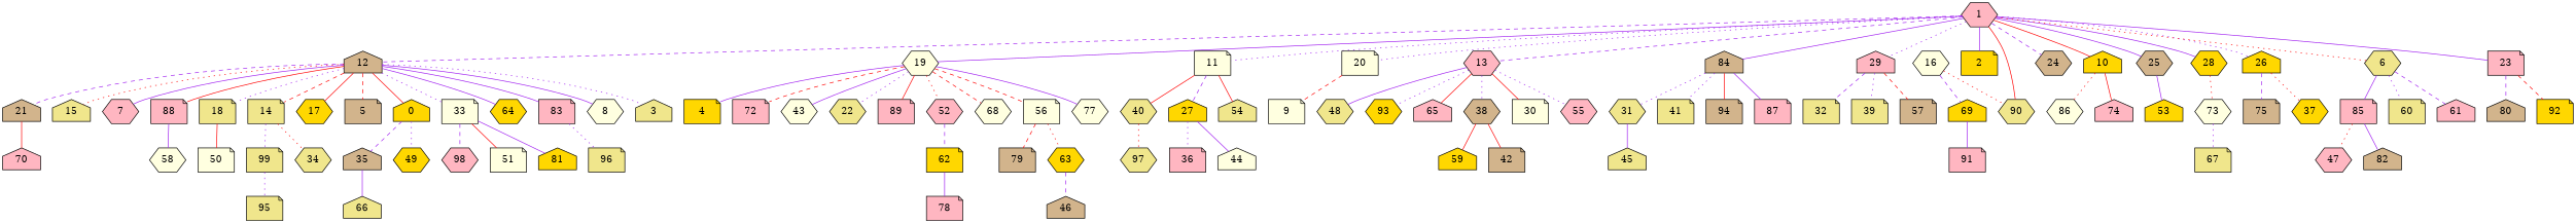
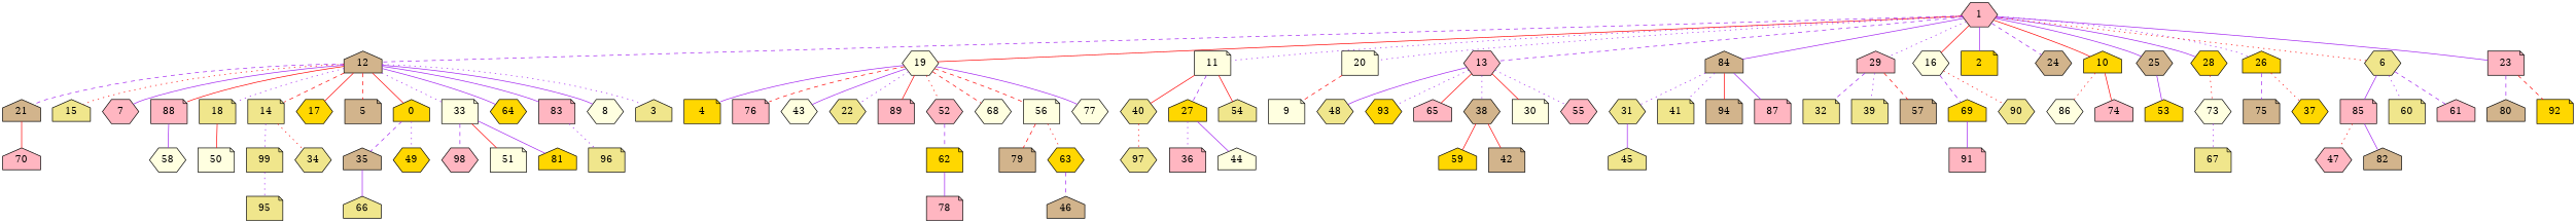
  strict graph {
    node [fillcolor=khaki shape=note style=filled]
    edge [color=purple style=solid]
    1 [fillcolor=lightpink shape=hexagon]
    12 [fillcolor=tan shape=house]
    19 [fillcolor=lightyellow shape=hexagon]
    11 [fillcolor=lightyellow]
    20 [fillcolor=lightyellow]
    13 [fillcolor=lightpink shape=hexagon]
    84 [fillcolor=tan shape=house]
    29 [fillcolor=lightpink shape=house]
    16 [fillcolor=lightyellow shape=hexagon]
    2 [fillcolor=gold]
    10 [fillcolor=gold shape=house]
    24 [fillcolor=tan shape=hexagon]
    25 [fillcolor=tan shape=hexagon]
    28 [fillcolor=gold shape=hexagon]
    26 [fillcolor=gold shape=house]
    6 [shape=hexagon]
    23 [fillcolor=lightpink]
    88 [fillcolor=lightpink]
    18
    14
    17 [fillcolor=gold shape=hexagon]
    5 [fillcolor=tan]
    0 [fillcolor=gold shape=house]
    33 [fillcolor=lightyellow]
    64 [fillcolor=gold shape=hexagon]
    83 [fillcolor=lightpink]
    8 [fillcolor=lightyellow shape=hexagon]
    3 [shape=house]
    21 [fillcolor=tan shape=house]
    15 [shape=house]
    7 [fillcolor=lightpink shape=hexagon]
-   72 [fillcolor=lightpink]
+   72 [fillcolor=lightpink label=76]
    43 [fillcolor=lightyellow shape=hexagon]
    22 [shape=hexagon]
    89 [fillcolor=lightpink]
    52 [fillcolor=lightpink shape=hexagon]
    68 [fillcolor=lightyellow shape=hexagon]
    56 [fillcolor=lightyellow]
    77 [fillcolor=lightyellow shape=hexagon]
    4 [fillcolor=gold]
    27 [fillcolor=gold shape=house]
    54 [shape=house]
    40 [shape=hexagon]
    9 [fillcolor=lightyellow]
    93 [fillcolor=gold shape=hexagon]
    65 [fillcolor=lightpink shape=house]
    38 [fillcolor=tan shape=hexagon]
    30 [fillcolor=lightyellow]
    55 [fillcolor=lightpink shape=hexagon]
    48 [shape=hexagon]
    87 [fillcolor=lightpink]
    31 [shape=hexagon]
    41
    94 [fillcolor=tan]
    39
    57 [fillcolor=tan]
    32
    69 [fillcolor=gold shape=house]
    90 [shape=hexagon]
    74 [fillcolor=lightpink shape=house]
    86 [fillcolor=lightyellow shape=hexagon]
    53 [fillcolor=gold shape=house]
    73 [fillcolor=lightyellow shape=hexagon]
    37 [fillcolor=gold shape=hexagon]
    75 [fillcolor=tan]
    60
    61 [fillcolor=lightpink shape=house]
    85 [fillcolor=lightpink]
    92 [fillcolor=gold]
    80 [fillcolor=tan shape=house]
    58 [fillcolor=lightyellow shape=hexagon]
    50 [fillcolor=lightyellow]
    99
    34 [shape=hexagon]
    35 [fillcolor=tan shape=house]
    49 [fillcolor=gold shape=hexagon]
    98 [fillcolor=lightpink shape=hexagon]
    51 [fillcolor=lightyellow]
    81 [fillcolor=gold shape=house]
    96
    70 [fillcolor=lightpink shape=house]
    62 [fillcolor=gold]
    79 [fillcolor=tan]
    63 [fillcolor=gold shape=hexagon]
    36 [fillcolor=lightpink]
    44 [fillcolor=lightyellow shape=house]
    97 [shape=hexagon]
    59 [fillcolor=gold shape=house]
    42 [fillcolor=tan]
    45 [shape=house]
    91 [fillcolor=lightpink]
    67
    47 [fillcolor=lightpink shape=hexagon]
    82 [fillcolor=tan shape=house]
    95
    66 [shape=house]
    78 [fillcolor=lightpink]
    46 [fillcolor=tan shape=house]
    1 -- 12 [style=dashed]
-   1 -- 19
+   1 -- 19 [color=red]
    1 -- 11 [style=dotted]
    1 -- 20 [style=dotted]
    1 -- 13 [style=dashed]
    1 -- 84
    1 -- 29 [style=dotted]
-   1 -- 90 [color=red]
+   1 -- 16 [color=red]
    1 -- 2
    1 -- 10 [color=red]
    1 -- 24 [style=dashed]
    1 -- 25
    1 -- 28
    1 -- 26 [style=dotted]
    1 -- 6 [color=red style=dotted]
    1 -- 23
    12 -- 88 [color=red]
    12 -- 18 [style=dotted]
    12 -- 14 [color=red style=dashed]
    12 -- 17 [color=red]
    12 -- 5 [color=red style=dashed]
    12 -- 0 [color=red]
    12 -- 33 [style=dotted]
    12 -- 64
    12 -- 83
    12 -- 8
    12 -- 3 [style=dotted]
    12 -- 21 [style=dashed]
    12 -- 15 [color=red style=dotted]
    12 -- 7
    19 -- 72 [color=red style=dashed]
    19 -- 43
    19 -- 22 [style=dotted]
    19 -- 89 [color=red]
    19 -- 52 [color=red style=dotted]
    19 -- 68 [color=red style=dashed]
    19 -- 56 [color=red style=dashed]
    19 -- 77
    19 -- 4
    11 -- 27 [style=dashed]
    11 -- 54 [color=red]
    11 -- 40 [color=red]
    20 -- 9 [color=red style=dashed]
    13 -- 93 [style=dotted]
    13 -- 65 [color=red]
    13 -- 38 [style=dotted]
    13 -- 30 [color=red]
    13 -- 55 [style=dotted]
    13 -- 48
    84 -- 87
    84 -- 31 [style=dotted]
    84 -- 41 [style=dotted]
    84 -- 94 [color=red]
    29 -- 39 [style=dotted]
    29 -- 57 [color=red style=dashed]
    29 -- 32 [style=dashed]
    16 -- 69 [style=dashed]
    16 -- 90 [color=red style=dotted]
    10 -- 74 [color=red]
    10 -- 86 [color=red style=dotted]
    25 -- 53
    28 -- 73 [color=red style=dotted]
    26 -- 37 [color=red style=dotted]
    26 -- 75 [style=dashed]
    6 -- 60 [style=dotted]
    6 -- 61 [style=dashed]
    6 -- 85
    23 -- 92 [color=red style=dashed]
    23 -- 80 [style=dashed]
    88 -- 58
    18 -- 50 [color=red]
    14 -- 99 [style=dotted]
    14 -- 34 [color=red style=dotted]
    0 -- 35 [style=dashed]
    0 -- 49 [style=dotted]
    33 -- 98 [style=dashed]
    33 -- 51 [color=red]
    33 -- 81
    83 -- 96 [style=dotted]
    21 -- 70 [color=red]
    52 -- 62 [style=dashed]
    56 -- 79 [color=red style=dashed]
    56 -- 63 [color=red style=dotted]
    27 -- 36 [style=dotted]
    27 -- 44
    40 -- 97 [color=red style=dotted]
    38 -- 59 [color=red]
    38 -- 42 [color=red]
    31 -- 45
    69 -- 91
    73 -- 67 [style=dotted]
    85 -- 47 [color=red style=dotted]
    85 -- 82
    99 -- 95 [style=dotted]
    35 -- 66
    62 -- 78
    63 -- 46 [style=dashed]
  }
